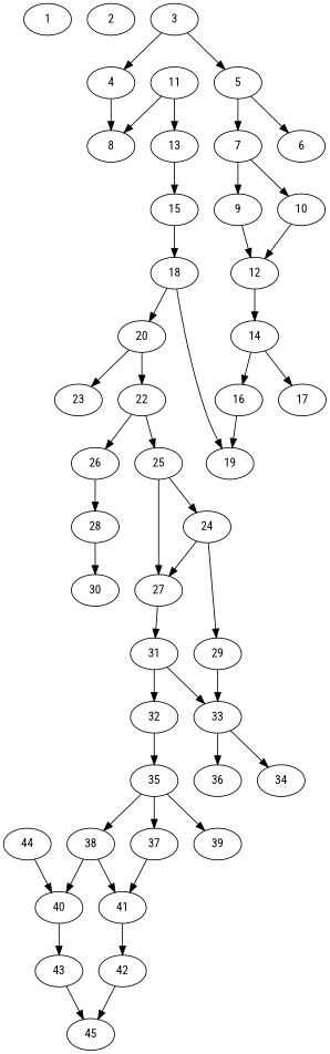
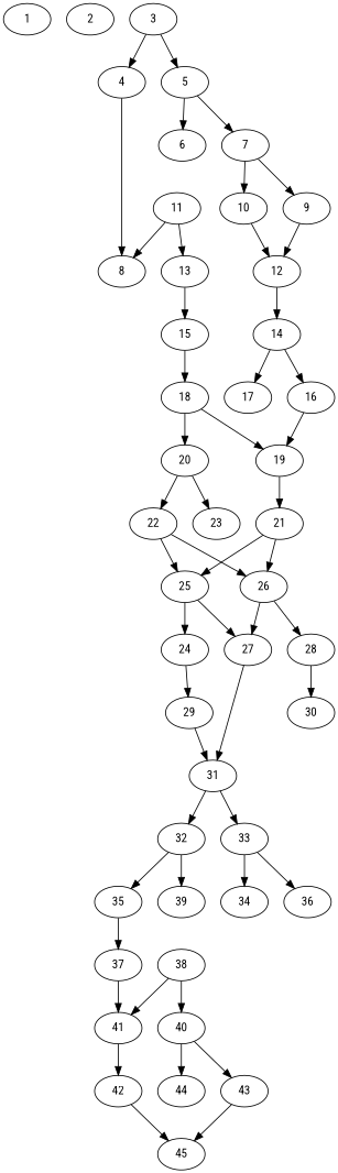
  digraph {
    fontname="Roboto Condensed"
    node [alpha=0.14 fontname="Roboto Condensed"]
    edge [fontname="Roboto Condensed"]
    1 [alpha=0.04 expect_size=51166208]
    2 [alpha=0.01 expect_size=18656256]
    3 [alpha=0.09 expect_size=29596672]
    4 [alpha=0.19 expect_size=29893632]
    5 [alpha=0.08 expect_size=42009600]
    8 [expect_size=44423168]
    6 [expect_size=33608704]
    7 [alpha=0.03 expect_size=7155712]
    10 [alpha=0.09 expect_size=8205312]
    9 [alpha=0.19 expect_size=13241344]
    11 [alpha=0.15 expect_size=46206976]
    13 [alpha=0.04 expect_size=9812992]
    12 [alpha=0.13 expect_size=7528448]
    14 [alpha=0.05 expect_size=31023104]
    15 [alpha=0.03 expect_size=29317120]
    16 [alpha=0.17 expect_size=47545344]
    17 [alpha=0.04 expect_size=33988608]
    18 [alpha=0.09 expect_size=41920512]
    19 [alpha=0.08 expect_size=28832768]
    20 [alpha=0.11 expect_size=25722880]
+   21 [expect_size=46380032]
    22 [alpha=0.02 expect_size=34703360]
    23 [alpha=0.01 expect_size=18502656]
    25 [alpha=0.15 expect_size=37908480]
    26 [alpha=0.11 expect_size=46014464]
    24 [alpha=0.10 expect_size=27128832]
    27 [alpha=0.09 expect_size=38104064]
    29 [alpha=0.01 expect_size=19697664]
    28 [alpha=0.03 expect_size=46603264]
    31 [alpha=0.16 expect_size=16242688]
    30 [alpha=0.20 expect_size=37741568]
    32 [alpha=0.13 expect_size=48311296]
    33 [alpha=0.12 expect_size=5805056]
    35 [alpha=0.02 expect_size=30706688]
    34 [alpha=0.02 expect_size=7447552]
    36 [alpha=0.00 expect_size=17976320]
    37 [alpha=0.11 expect_size=44810240]
    38 [alpha=0.17 expect_size=18750464]
    39 [alpha=0.13 expect_size=26162176]
    41 [alpha=0.19 expect_size=26805248]
    40 [alpha=0.17 expect_size=27858944]
    42 [expect_size=16777216]
    43 [expect_size=47249408]
    44 [alpha=0.03 expect_size=28420096]
    45 [alpha=0.06 expect_size=33254400]
    3 -> 4
    3 -> 5
    4 -> 8
    5 -> 6
    5 -> 7
    7 -> 10
    7 -> 9
    10 -> 12
    9 -> 12
    11 -> 8
    11 -> 13
    13 -> 15
    12 -> 14
    14 -> 16
    14 -> 17
    15 -> 18
    16 -> 19
    18 -> 19
    18 -> 20
+   19 -> 21
    20 -> 22
    20 -> 23
+   21 -> 25
+   21 -> 26
    22 -> 25
    22 -> 26
    25 -> 24
    25 -> 27
    26 -> 28
-   24 -> 27
+   26 -> 27
    24 -> 29
    27 -> 31
-   29 -> 33
+   29 -> 31
    28 -> 30
    31 -> 32
    31 -> 33
    32 -> 35
    33 -> 34
    33 -> 36
    35 -> 37
-   35 -> 38
-   35 -> 39
+   32 -> 39
    37 -> 41
    38 -> 41
    38 -> 40
    41 -> 42
    40 -> 43
-   44 -> 40
+   40 -> 44
    42 -> 45
    43 -> 45
  }
